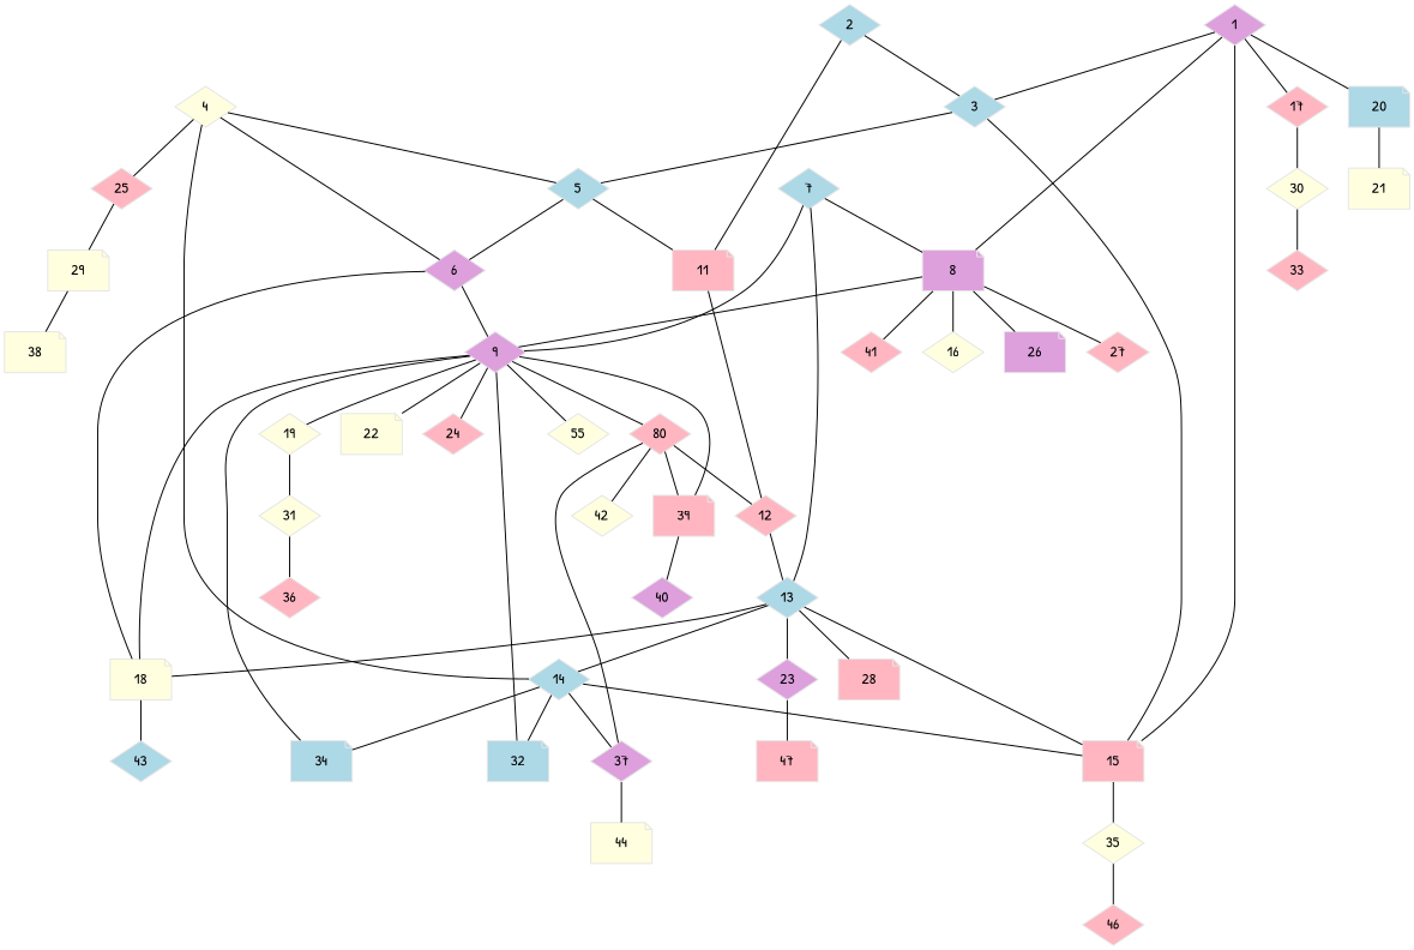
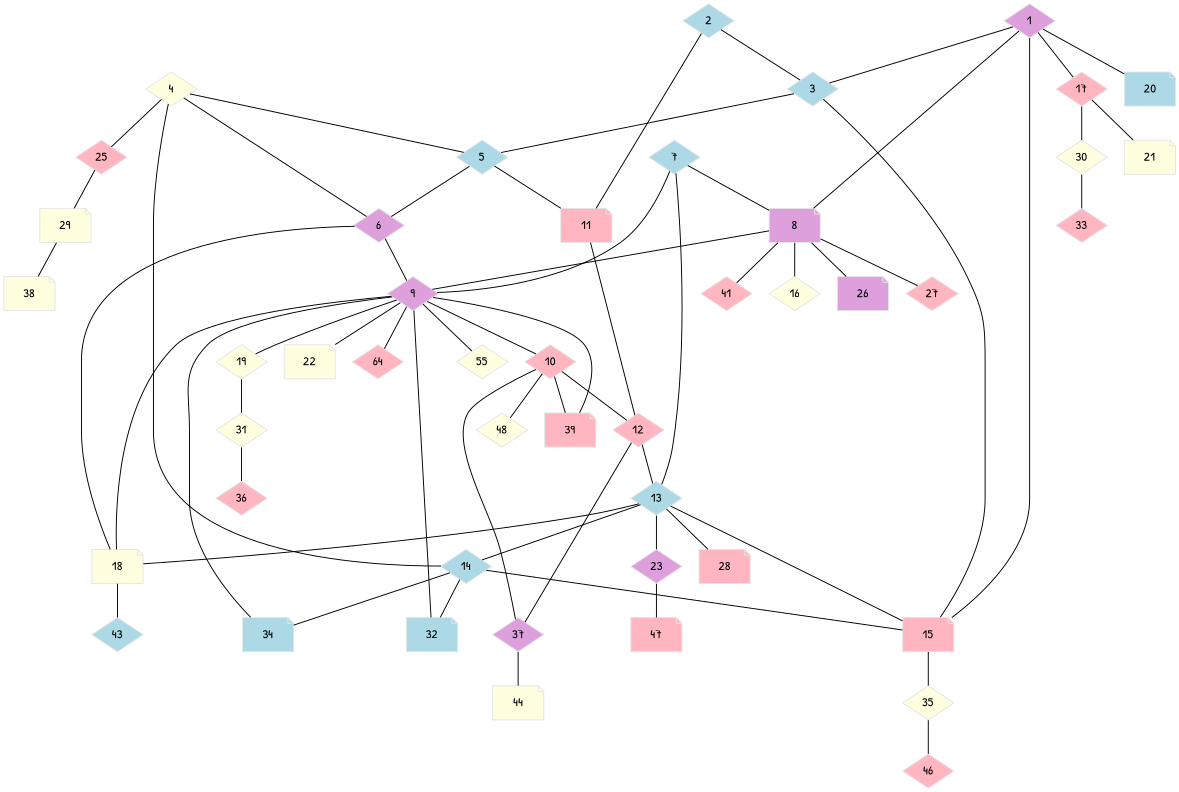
  graph {
    fontname="Patrick Hand"
    node [color=gray90 fillcolor=lightpink fontname="Patrick Hand" shape=diamond style=filled]
    edge [fontname="Patrick Hand" weight=1.0]
    1 [fillcolor=plum]
    3 [fillcolor=lightblue]
    8 [fillcolor=plum shape=note]
    15 [shape=note]
    17
    20 [fillcolor=lightblue shape=note]
    2 [fillcolor=lightblue]
    11 [shape=note]
    5 [fillcolor=lightblue]
    9 [fillcolor=plum]
    16 [fillcolor=lightyellow]
    26 [fillcolor=plum shape=note]
    27
    41
    35 [fillcolor=lightyellow]
    30 [fillcolor=lightyellow]
    21 [fillcolor=lightyellow shape=note]
    12
    6 [fillcolor=plum]
    4 [fillcolor=lightyellow]
    14 [fillcolor=lightblue]
    25
    18 [fillcolor=lightyellow shape=note]
    32 [fillcolor=lightblue shape=note]
    34 [fillcolor=lightblue shape=note]
    29 [fillcolor=lightyellow shape=note]
-   10 [label=80]
+   10
    19 [fillcolor=lightyellow]
    22 [fillcolor=lightyellow shape=note]
-   24
+   24 [label=64]
    39 [shape=note]
    n32 [fillcolor=lightyellow label=55]
    43 [fillcolor=lightblue]
    7 [fillcolor=lightblue]
    13 [fillcolor=lightblue]
    28 [shape=note]
    23 [fillcolor=plum]
-   42 [fillcolor=lightyellow]
+   42 [fillcolor=lightyellow label=48]
    37 [fillcolor=plum]
    31 [fillcolor=lightyellow]
-   40 [fillcolor=plum]
    44 [fillcolor=lightyellow shape=note]
    47 [shape=note]
    46
    33
    36
    38 [fillcolor=lightyellow shape=note]
    1 -- 3
    1 -- 8
    1 -- 15
    1 -- 17
    1 -- 20
    3 -- 15
    3 -- 5
    8 -- 9
    8 -- 16
    8 -- 26
    8 -- 27
    8 -- 41
    15 -- 35
    17 -- 30
-   20 -- 21
+   17 -- 21
    2 -- 3
    2 -- 11
    11 -- 12
    5 -- 11
    5 -- 6
    9 -- 18
    9 -- 32
    9 -- 34
    9 -- 10
    9 -- 19
    9 -- 22
    9 -- 24
    9 -- 39
    9 -- n32
    35 -- 46
    30 -- 33
    12 -- 13
-   14 -- 37
+   12 -- 37
    6 -- 9
    6 -- 18
    4 -- 5
    4 -- 6
    4 -- 14
    4 -- 25
    14 -- 15
    14 -- 32
    14 -- 34
    25 -- 29
    18 -- 43
    29 -- 38
    10 -- 12
    10 -- 39
    10 -- 42
    10 -- 37
    19 -- 31
-   39 -- 40
    7 -- 8
    7 -- 9
    7 -- 13
    13 -- 15
    13 -- 14
    13 -- 18
    13 -- 28
    13 -- 23
    23 -- 47
    37 -- 44
    31 -- 36
  }
